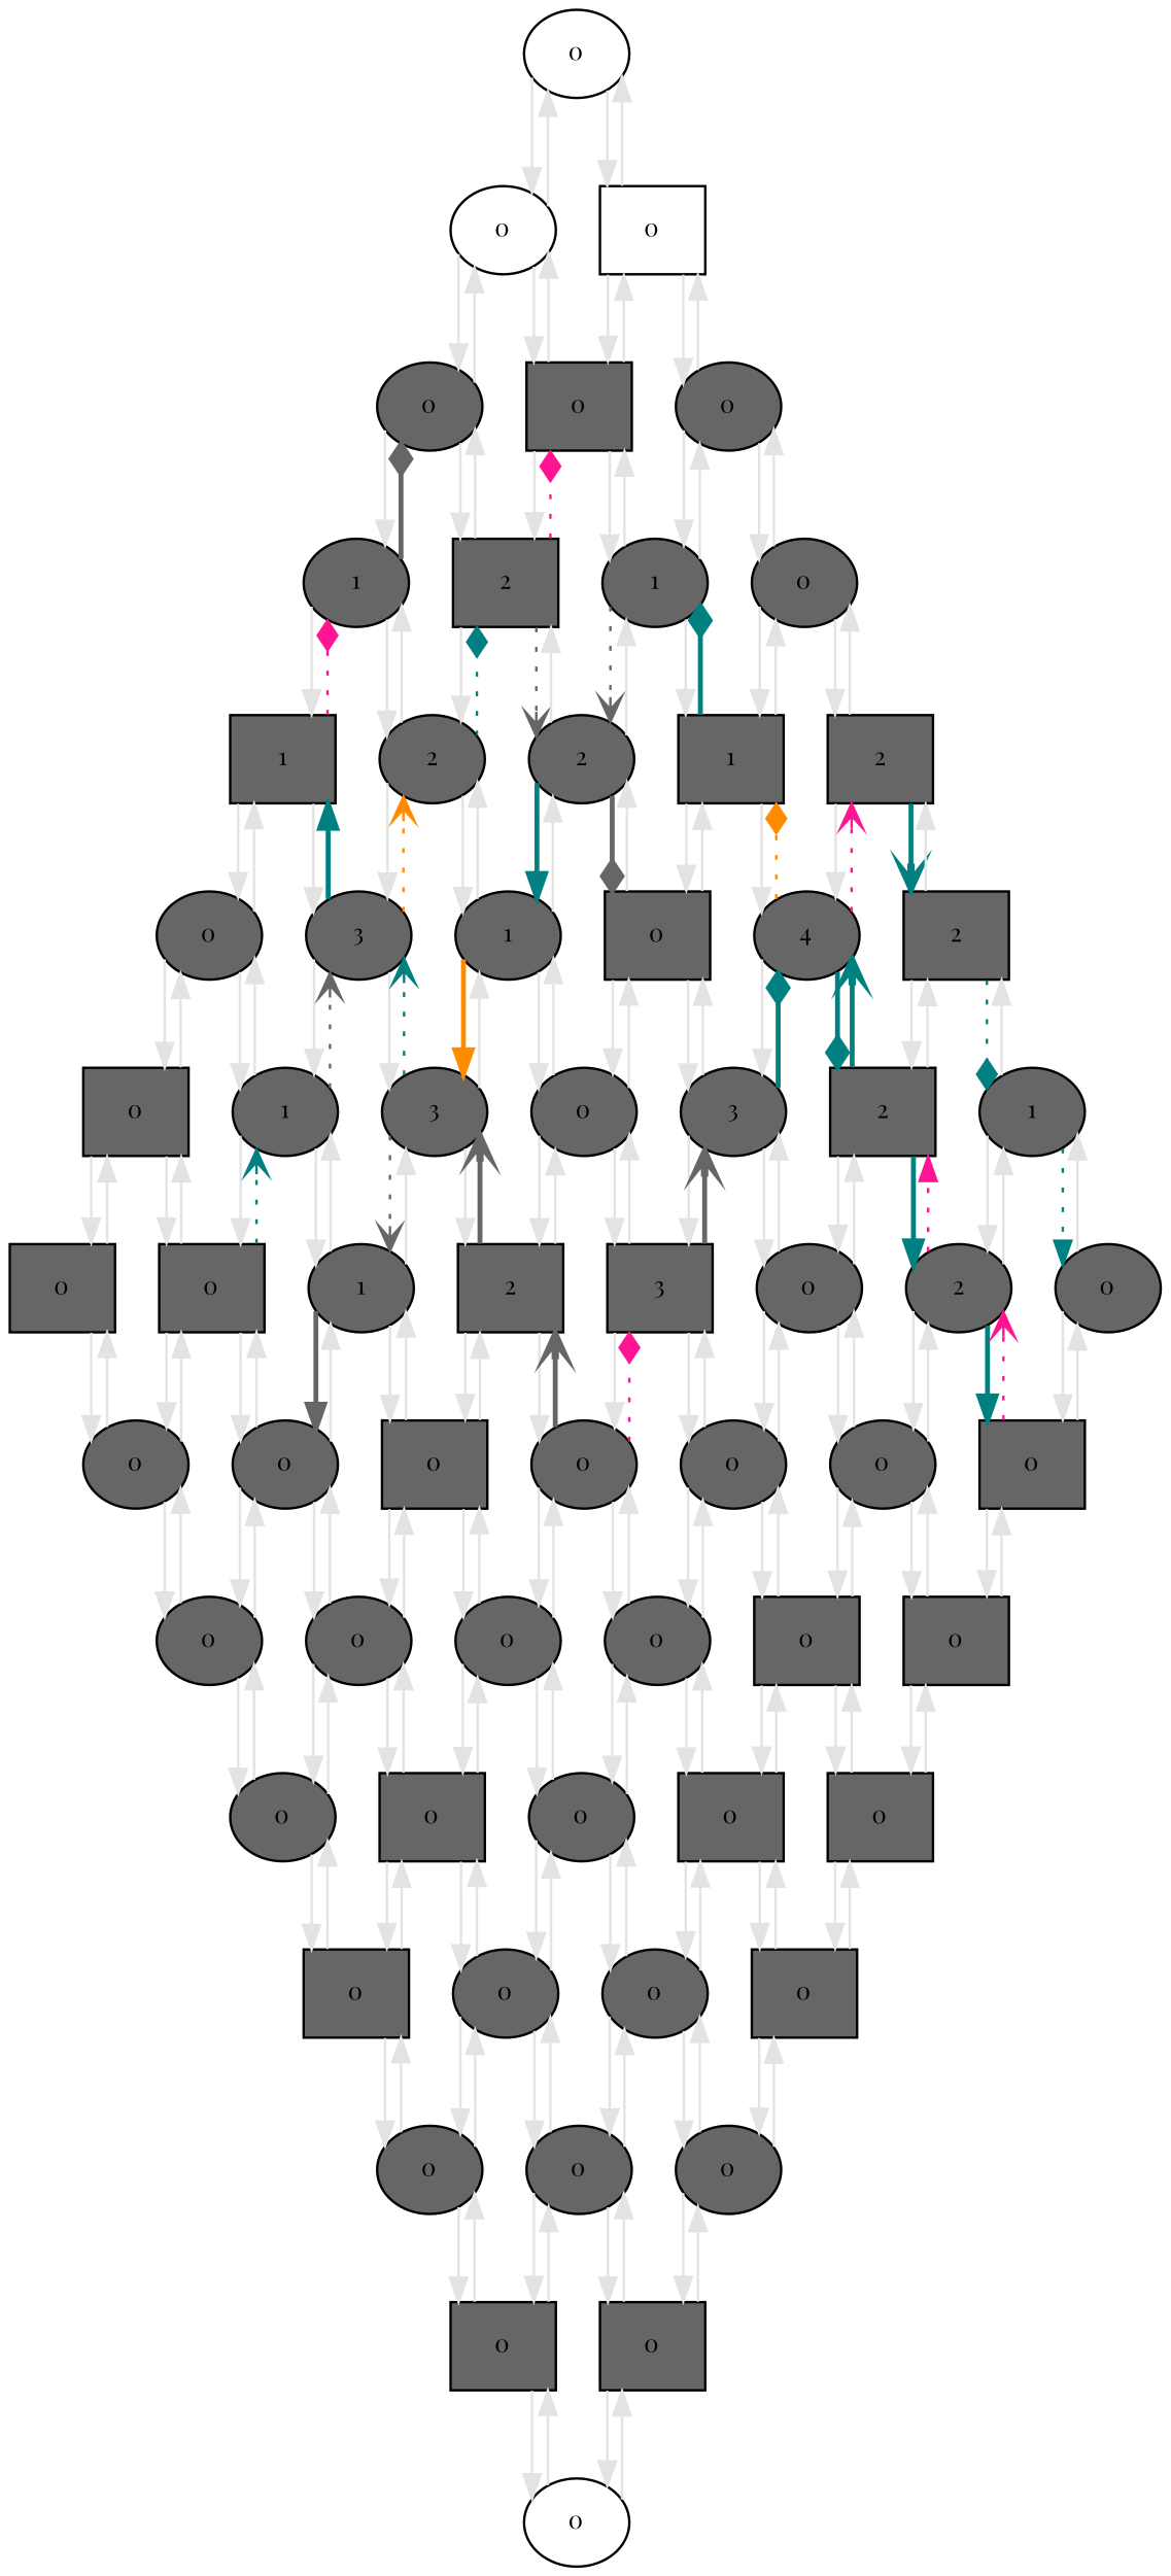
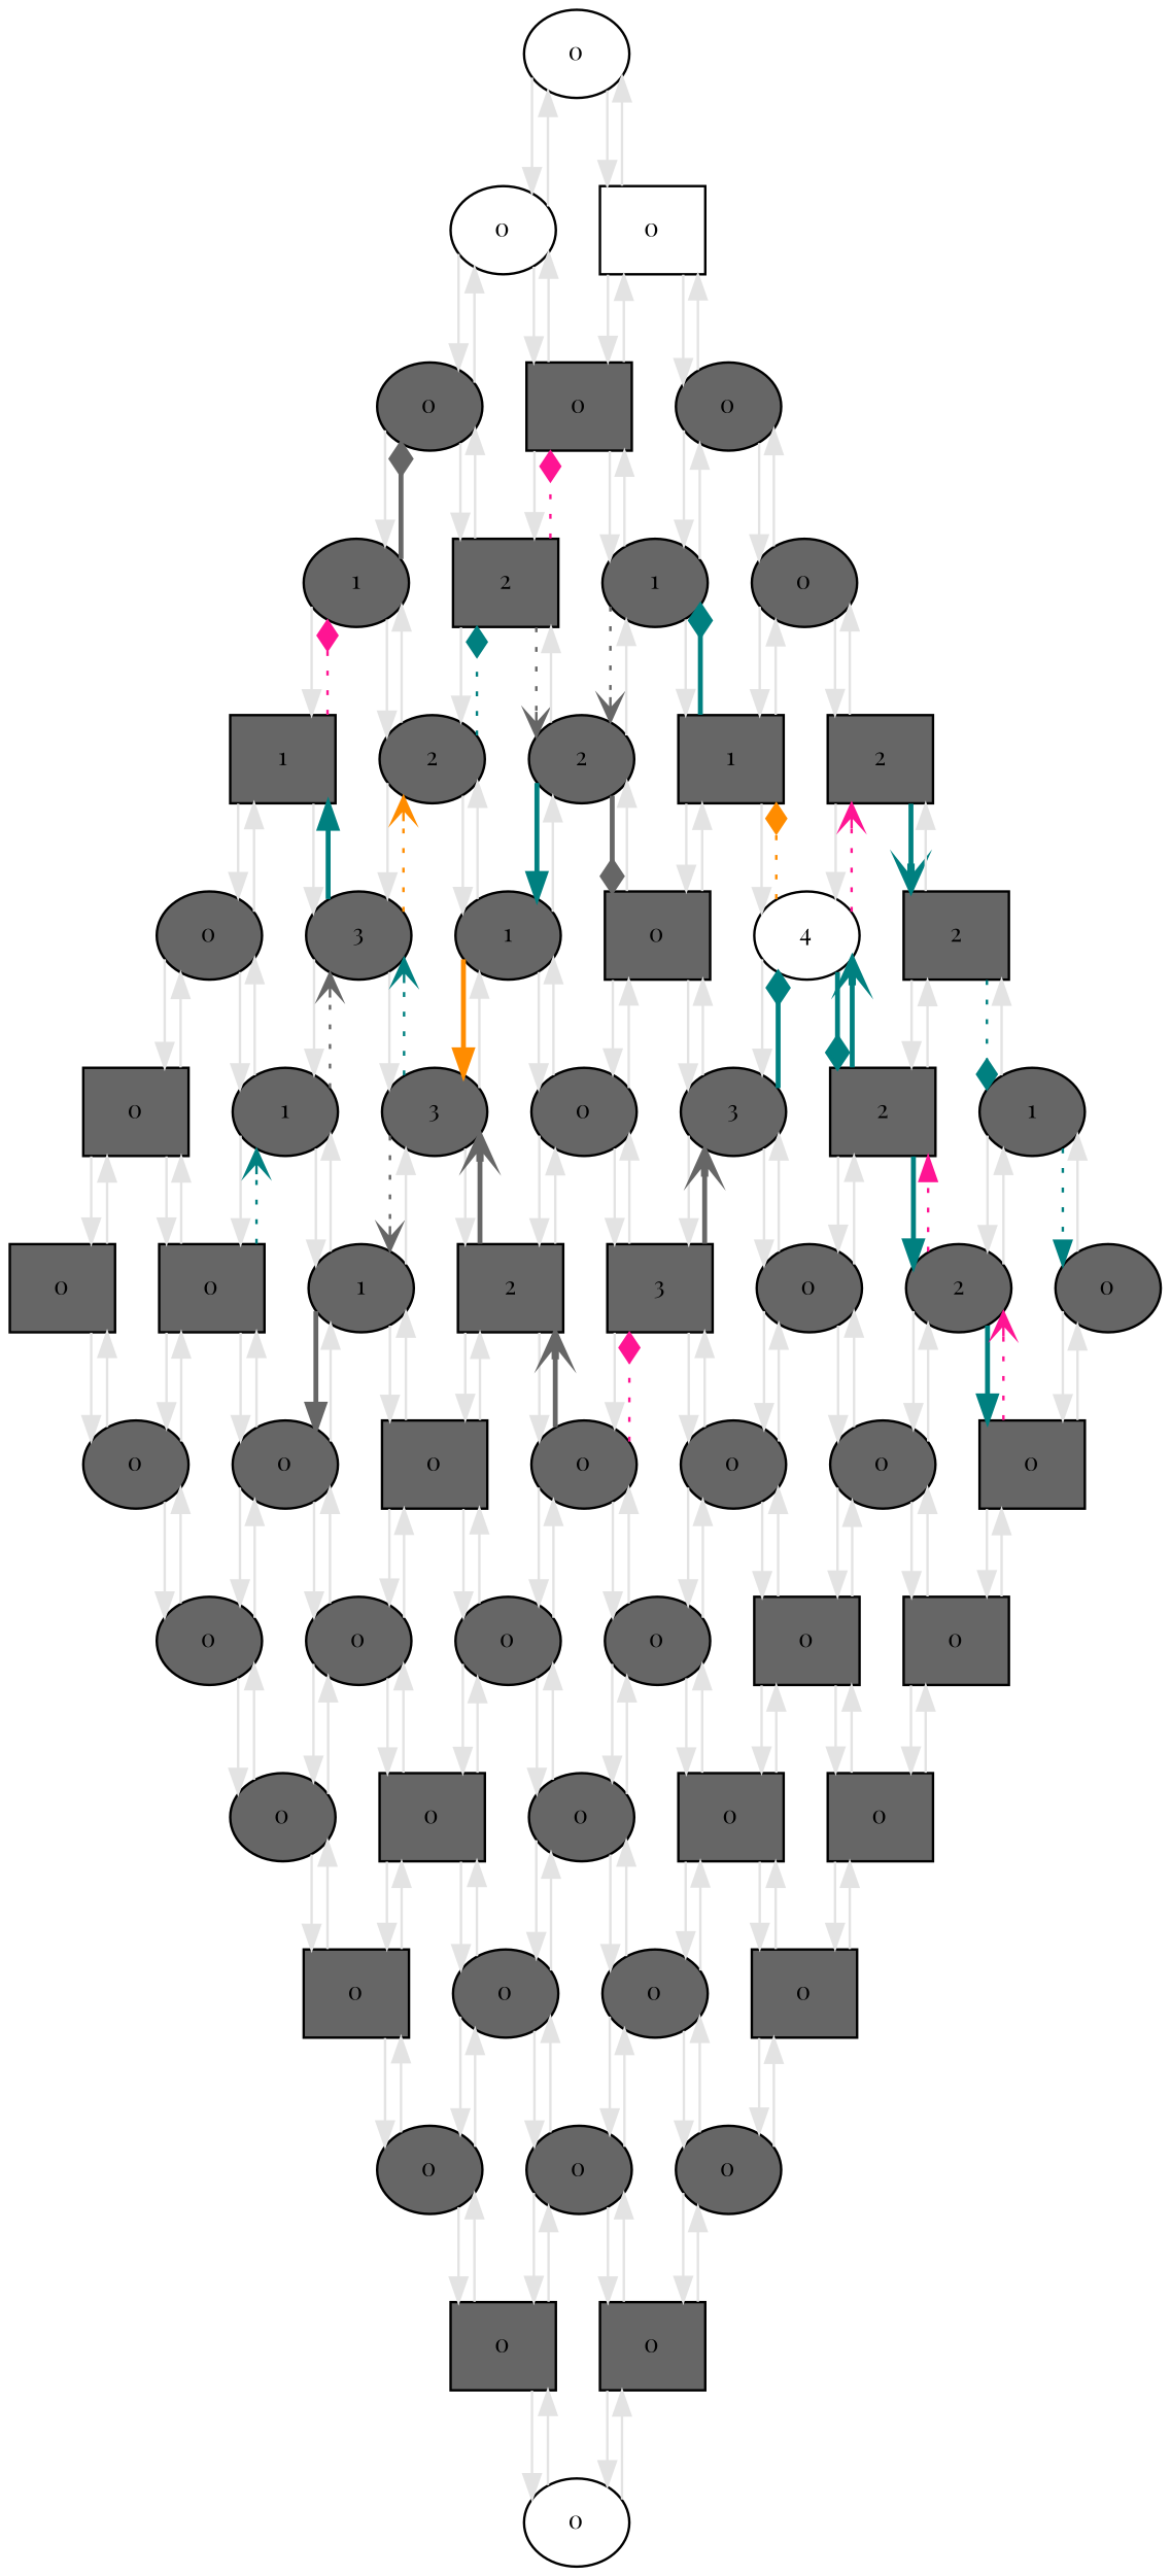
  digraph {
    rank=same
    rankdir=TB
    splines=ortho
    fontname="Playfair Display"
    node [fillcolor="#666666" fixedsize=false fontsize=10 shape=ellipse style=filled fontname="Playfair Display"]
    edge [color=grey89 constraint=false style="penwidth(0.1)" weight=1 fontname="Playfair Display"]
    n1 [fillcolor="#FFFFFF" label=0 width=0.6]
    n2 [fillcolor="#FFFFFF" label=0 width=0.6]
    n3 [fillcolor="#FFFFFF" label=0 shape=box width=0.6]
    n4 [label=0 width=0.6]
    n5 [label=0 shape=box width=0.6]
    n6 [label=1 width=0.6]
    n7 [label=2 shape=box width=0.6]
    n8 [label=1 shape=box width=0.6]
    n9 [label=2 width=0.6]
    n10 [label=0 width=0.6]
    n11 [label=3 width=0.6]
    n12 [label=0 shape=box width=0.6]
    n13 [label=1 width=0.6]
    n14 [label=0 shape=box width=0.6]
    n15 [label=0 shape=box width=0.6]
    n16 [label=0 width=0.6]
    n17 [label=0 width=0.6]
    n18 [label=1 width=0.6]
    n19 [label=2 width=0.6]
    n20 [label=1 width=0.6]
    n21 [label=3 width=0.6]
    n22 [label=1 width=0.6]
    n23 [label=0 width=0.6]
    n24 [label=0 width=0.6]
    n25 [label=0 width=0.6]
    n26 [label=1 shape=box width=0.6]
    n27 [label=0 shape=box width=0.6]
    n28 [label=0 width=0.6]
    n29 [label=2 shape=box width=0.6]
    n30 [label=0 shape=box width=0.6]
    n31 [label=0 width=0.6]
    n32 [label=0 width=0.6]
    n33 [label=2 shape=box width=0.6]
-   n34 [label=4 width=0.6]
+   n34 [fillcolor="#FFFFFF" label=4 width=0.6]
    n35 [label=3 width=0.6]
    n36 [label=3 shape=box width=0.6]
    n37 [label=0 width=0.6]
    n38 [label=0 width=0.6]
    n39 [label=0 shape=box width=0.6]
    n40 [label=0 shape=box width=0.6]
    n41 [label=2 shape=box width=0.6]
    n42 [label=2 shape=box width=0.6]
    n43 [label=0 width=0.6]
    n44 [label=0 width=0.6]
    n45 [label=0 width=0.6]
    n46 [label=0 width=0.6]
    n47 [label=0 width=0.6]
    n48 [label=0 width=0.6]
    n49 [label=1 width=0.6]
    n50 [label=2 width=0.6]
    n51 [label=0 width=0.6]
    n52 [label=0 shape=box width=0.6]
    n53 [label=0 shape=box width=0.6]
    n54 [label=0 width=0.6]
    n55 [label=0 width=0.6]
    n56 [label=0 shape=box width=0.6]
    n57 [label=0 width=0.6]
    n58 [label=0 shape=box width=0.6]
    n59 [label=0 shape=box width=0.6]
    n60 [label=0 shape=box width=0.6]
    n61 [label=0 shape=box width=0.6]
    n62 [label=0 width=0.6]
    n63 [label=0 shape=box width=0.6]
    n64 [fillcolor="#FFFFFF" label=0 width=0.6]
    n1 -> n2
    n1 -> n2 [constraint=true style=invis color="" weight=""]
    n1 -> n3
    n1 -> n3 [constraint=true style=invis color="" weight=""]
    n2 -> n1
    n2 -> n4
    n2 -> n4 [constraint=true style=invis color="" weight=""]
    n2 -> n5
    n2 -> n5 [constraint=true style=invis color="" weight=""]
    n3 -> n1
    n3 -> n5
    n3 -> n5 [constraint=true style=invis color="" weight=""]
    n3 -> n17
    n3 -> n17 [constraint=true style=invis color="" weight=""]
    n4 -> n2
    n4 -> n6
    n4 -> n6 [constraint=true style=invis color="" weight=""]
    n4 -> n7
    n4 -> n7 [constraint=true style=invis color="" weight=""]
    n5 -> n2
    n5 -> n3
    n5 -> n7
    n5 -> n7 [constraint=true style=invis color="" weight=""]
    n5 -> n18
    n5 -> n18 [constraint=true style=invis color="" weight=""]
    n6 -> n4 [color=gray40 style=bold arrowhead=diamond]
    n6 -> n8
    n6 -> n8 [constraint=true style=invis color="" weight=""]
    n6 -> n9
    n6 -> n9 [constraint=true style=invis color="" weight=""]
    n7 -> n4
    n7 -> n5 [color=deeppink style=dotted arrowhead=diamond]
    n7 -> n9
    n7 -> n9 [constraint=true style=invis color="" weight=""]
    n7 -> n19 [color=gray40 style=dotted arrowhead=vee]
    n7 -> n19 [constraint=true style=invis color="" weight=""]
    n8 -> n6 [color=deeppink style=dotted arrowhead=diamond]
    n8 -> n10
    n8 -> n10 [constraint=true style=invis color="" weight=""]
    n8 -> n11
    n8 -> n11 [constraint=true style=invis color="" weight=""]
    n9 -> n6
    n9 -> n7 [color=teal style=dotted arrowhead=diamond]
    n9 -> n11
    n9 -> n11 [constraint=true style=invis color="" weight=""]
    n9 -> n20
    n9 -> n20 [constraint=true style=invis color="" weight=""]
    n10 -> n8
    n10 -> n12
    n10 -> n12 [constraint=true style=invis color="" weight=""]
    n10 -> n13
    n10 -> n13 [constraint=true style=invis color="" weight=""]
    n11 -> n8 [color=teal style=bold arrowhead=normal]
    n11 -> n9 [color=darkorange style=dotted arrowhead=vee]
    n11 -> n13
    n11 -> n13 [constraint=true style=invis color="" weight=""]
    n11 -> n21
    n11 -> n21 [constraint=true style=invis color="" weight=""]
    n12 -> n10
    n12 -> n14
    n12 -> n14 [constraint=true style=invis color="" weight=""]
    n12 -> n15
    n12 -> n15 [constraint=true style=invis color="" weight=""]
    n13 -> n10
    n13 -> n11 [color=gray40 style=dotted arrowhead=vee]
    n13 -> n15
    n13 -> n15 [constraint=true style=invis color="" weight=""]
    n13 -> n22
    n13 -> n22 [constraint=true style=invis color="" weight=""]
    n14 -> n12
    n14 -> n16
    n14 -> n16 [constraint=true style=invis color="" weight=""]
    n15 -> n12
    n15 -> n13 [color=teal style=dotted arrowhead=vee]
    n15 -> n16
    n15 -> n16 [constraint=true style=invis color="" weight=""]
    n15 -> n23
    n15 -> n23 [constraint=true style=invis color="" weight=""]
    n16 -> n14
    n16 -> n15
    n16 -> n24
    n16 -> n24 [constraint=true style=invis color="" weight=""]
    n17 -> n3
    n17 -> n18
    n17 -> n18 [constraint=true style=invis color="" weight=""]
    n17 -> n25
    n17 -> n25 [constraint=true style=invis color="" weight=""]
    n18 -> n5
    n18 -> n17
    n18 -> n19 [color=gray40 style=dotted arrowhead=vee]
    n18 -> n19 [constraint=true style=invis color="" weight=""]
    n18 -> n26
    n18 -> n26 [constraint=true style=invis color="" weight=""]
    n19 -> n7
    n19 -> n18
    n19 -> n20 [color=teal style=bold arrowhead=normal]
    n19 -> n20 [constraint=true style=invis color="" weight=""]
    n19 -> n27 [color=gray40 style=bold arrowhead=diamond]
    n19 -> n27 [constraint=true style=invis color="" weight=""]
    n20 -> n9
    n20 -> n19
    n20 -> n21 [color=darkorange style=bold arrowhead=normal]
    n20 -> n21 [constraint=true style=invis color="" weight=""]
    n20 -> n28
    n20 -> n28 [constraint=true style=invis color="" weight=""]
    n21 -> n11 [color=teal style=dotted arrowhead=vee]
    n21 -> n20
    n21 -> n22 [color=gray40 style=dotted arrowhead=vee]
    n21 -> n22 [constraint=true style=invis color="" weight=""]
    n21 -> n29
    n21 -> n29 [constraint=true style=invis color="" weight=""]
    n22 -> n13
    n22 -> n21
    n22 -> n23 [color=gray40 style=bold arrowhead=normal]
    n22 -> n23 [constraint=true style=invis color="" weight=""]
    n22 -> n30
    n22 -> n30 [constraint=true style=invis color="" weight=""]
    n23 -> n15
    n23 -> n22
    n23 -> n24
    n23 -> n24 [constraint=true style=invis color="" weight=""]
    n23 -> n31
    n23 -> n31 [constraint=true style=invis color="" weight=""]
    n24 -> n16
    n24 -> n23
    n24 -> n32
    n24 -> n32 [constraint=true style=invis color="" weight=""]
    n25 -> n17
    n25 -> n26
    n25 -> n26 [constraint=true style=invis color="" weight=""]
    n25 -> n33
    n25 -> n33 [constraint=true style=invis color="" weight=""]
    n26 -> n18 [color=teal style=bold arrowhead=diamond]
    n26 -> n25
    n26 -> n27
    n26 -> n27 [constraint=true style=invis color="" weight=""]
    n26 -> n34
    n26 -> n34 [constraint=true style=invis color="" weight=""]
    n27 -> n19
    n27 -> n26
    n27 -> n28
    n27 -> n28 [constraint=true style=invis color="" weight=""]
    n27 -> n35
    n27 -> n35 [constraint=true style=invis color="" weight=""]
    n28 -> n20
    n28 -> n27
    n28 -> n29
    n28 -> n29 [constraint=true style=invis color="" weight=""]
    n28 -> n36
    n28 -> n36 [constraint=true style=invis color="" weight=""]
    n29 -> n21 [color=gray40 style=bold arrowhead=vee]
    n29 -> n28
    n29 -> n30
    n29 -> n30 [constraint=true style=invis color="" weight=""]
    n29 -> n37
    n29 -> n37 [constraint=true style=invis color="" weight=""]
    n30 -> n22
    n30 -> n29
    n30 -> n31
    n30 -> n31 [constraint=true style=invis color="" weight=""]
    n30 -> n38
    n30 -> n38 [constraint=true style=invis color="" weight=""]
    n31 -> n23
    n31 -> n30
    n31 -> n32
    n31 -> n32 [constraint=true style=invis color="" weight=""]
    n31 -> n39
    n31 -> n39 [constraint=true style=invis color="" weight=""]
    n32 -> n24
    n32 -> n31
    n32 -> n40
    n32 -> n40 [constraint=true style=invis color="" weight=""]
    n33 -> n25
    n33 -> n34
    n33 -> n34 [constraint=true style=invis color="" weight=""]
    n33 -> n41 [color=teal style=bold arrowhead=vee]
    n33 -> n41 [constraint=true style=invis color="" weight=""]
    n34 -> n26 [color=darkorange style=dotted arrowhead=diamond]
    n34 -> n33 [color=deeppink style=dotted arrowhead=vee]
    n34 -> n35
    n34 -> n35 [constraint=true style=invis color="" weight=""]
    n34 -> n42 [color=teal style=bold arrowhead=diamond]
    n34 -> n42 [constraint=true style=invis color="" weight=""]
    n35 -> n27
    n35 -> n34 [color=teal style=bold arrowhead=diamond]
    n35 -> n36
    n35 -> n36 [constraint=true style=invis color="" weight=""]
    n35 -> n43
    n35 -> n43 [constraint=true style=invis color="" weight=""]
    n36 -> n28
    n36 -> n35 [color=gray40 style=bold arrowhead=vee]
    n36 -> n37
    n36 -> n37 [constraint=true style=invis color="" weight=""]
    n36 -> n44
    n36 -> n44 [constraint=true style=invis color="" weight=""]
    n37 -> n29 [color=gray40 style=bold arrowhead=vee]
    n37 -> n36 [color=deeppink style=dotted arrowhead=diamond]
    n37 -> n38
    n37 -> n38 [constraint=true style=invis color="" weight=""]
    n37 -> n45
    n37 -> n45 [constraint=true style=invis color="" weight=""]
    n38 -> n30
    n38 -> n37
    n38 -> n39
    n38 -> n39 [constraint=true style=invis color="" weight=""]
    n38 -> n46
    n38 -> n46 [constraint=true style=invis color="" weight=""]
    n39 -> n31
    n39 -> n38
    n39 -> n40
    n39 -> n40 [constraint=true style=invis color="" weight=""]
    n39 -> n47
    n39 -> n47 [constraint=true style=invis color="" weight=""]
    n40 -> n32
    n40 -> n39
    n40 -> n48
    n40 -> n48 [constraint=true style=invis color="" weight=""]
    n41 -> n33
    n41 -> n42
    n41 -> n42 [constraint=true style=invis color="" weight=""]
    n41 -> n49 [color=teal style=dotted arrowhead=diamond]
    n41 -> n49 [constraint=true style=invis color="" weight=""]
    n42 -> n34 [color=teal style=bold arrowhead=vee]
    n42 -> n41
    n42 -> n43
    n42 -> n43 [constraint=true style=invis color="" weight=""]
    n42 -> n50 [color=teal style=bold arrowhead=normal]
    n42 -> n50 [constraint=true style=invis color="" weight=""]
    n43 -> n35
    n43 -> n42
    n43 -> n44
    n43 -> n44 [constraint=true style=invis color="" weight=""]
    n43 -> n51
    n43 -> n51 [constraint=true style=invis color="" weight=""]
    n44 -> n36
    n44 -> n43
    n44 -> n45
    n44 -> n45 [constraint=true style=invis color="" weight=""]
    n44 -> n52
    n44 -> n52 [constraint=true style=invis color="" weight=""]
    n45 -> n37
    n45 -> n44
    n45 -> n46
    n45 -> n46 [constraint=true style=invis color="" weight=""]
    n45 -> n53
    n45 -> n53 [constraint=true style=invis color="" weight=""]
    n46 -> n38
    n46 -> n45
    n46 -> n47
    n46 -> n47 [constraint=true style=invis color="" weight=""]
    n46 -> n54
    n46 -> n54 [constraint=true style=invis color="" weight=""]
    n47 -> n39
    n47 -> n46
    n47 -> n48
    n47 -> n48 [constraint=true style=invis color="" weight=""]
    n47 -> n55
    n47 -> n55 [constraint=true style=invis color="" weight=""]
    n48 -> n40
    n48 -> n47
    n48 -> n56
    n48 -> n56 [constraint=true style=invis color="" weight=""]
    n49 -> n41
    n49 -> n50
    n49 -> n50 [constraint=true style=invis color="" weight=""]
    n49 -> n57 [color=teal style=dotted arrowhead=normal]
    n49 -> n57 [constraint=true style=invis color="" weight=""]
    n50 -> n42 [color=deeppink style=dotted arrowhead=normal]
    n50 -> n49
    n50 -> n51
    n50 -> n51 [constraint=true style=invis color="" weight=""]
    n50 -> n58 [color=teal style=bold arrowhead=normal]
    n50 -> n58 [constraint=true style=invis color="" weight=""]
    n51 -> n43
    n51 -> n50
    n51 -> n52
    n51 -> n52 [constraint=true style=invis color="" weight=""]
    n51 -> n59
    n51 -> n59 [constraint=true style=invis color="" weight=""]
    n52 -> n44
    n52 -> n51
    n52 -> n53
    n52 -> n53 [constraint=true style=invis color="" weight=""]
    n52 -> n60
    n52 -> n60 [constraint=true style=invis color="" weight=""]
    n53 -> n45
    n53 -> n52
    n53 -> n54
    n53 -> n54 [constraint=true style=invis color="" weight=""]
    n53 -> n61
    n53 -> n61 [constraint=true style=invis color="" weight=""]
    n54 -> n46
    n54 -> n53
    n54 -> n55
    n54 -> n55 [constraint=true style=invis color="" weight=""]
    n54 -> n62
    n54 -> n62 [constraint=true style=invis color="" weight=""]
    n55 -> n47
    n55 -> n54
    n55 -> n56
    n55 -> n56 [constraint=true style=invis color="" weight=""]
    n55 -> n63
    n55 -> n63 [constraint=true style=invis color="" weight=""]
    n56 -> n48
    n56 -> n55
    n56 -> n64
    n56 -> n64 [constraint=true style=invis color="" weight=""]
    n57 -> n49
    n57 -> n58
    n57 -> n58 [constraint=true style=invis color="" weight=""]
    n58 -> n50 [color=deeppink style=dotted arrowhead=vee]
    n58 -> n57
    n58 -> n59
    n58 -> n59 [constraint=true style=invis color="" weight=""]
    n59 -> n51
    n59 -> n58
    n59 -> n60
    n59 -> n60 [constraint=true style=invis color="" weight=""]
    n60 -> n52
    n60 -> n59
    n60 -> n61
    n60 -> n61 [constraint=true style=invis color="" weight=""]
    n61 -> n53
    n61 -> n60
    n61 -> n62
    n61 -> n62 [constraint=true style=invis color="" weight=""]
    n62 -> n54
    n62 -> n61
    n62 -> n63
    n62 -> n63 [constraint=true style=invis color="" weight=""]
    n63 -> n55
    n63 -> n62
    n63 -> n64
    n63 -> n64 [constraint=true style=invis color="" weight=""]
    n64 -> n56
    n64 -> n63
  }
